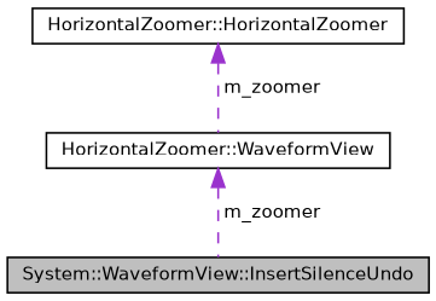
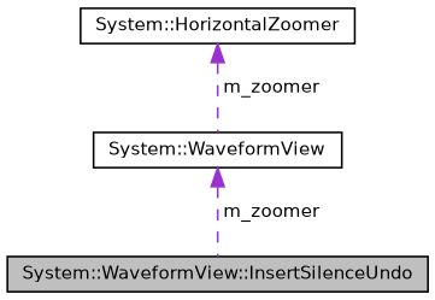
  digraph {
    node [color=black fillcolor=white fontname=Helvetica fontsize=10 shape=record style=filled]
    edge [color=darkorchid3 dir=back fontname=Helvetica fontsize=10 labelfontname=Helvetica labelfontsize=10 style=dashed]
    n1 [fillcolor=grey75 fontcolor=black height=0.2 label="System::WaveformView::InsertSilenceUndo" width=0.4]
-   n2 [height=0.2 label="HorizontalZoomer::WaveformView" width=0.4]
-   n3 [height=0.2 label="HorizontalZoomer::HorizontalZoomer" width=0.4]
+   n2 [height=0.2 label="System::WaveformView" width=0.4]
+   n3 [height=0.2 label="System::HorizontalZoomer" width=0.4]
    n2 -> n1 [label=" m_zoomer"]
    n3 -> n2 [label=" m_zoomer"]
  }
